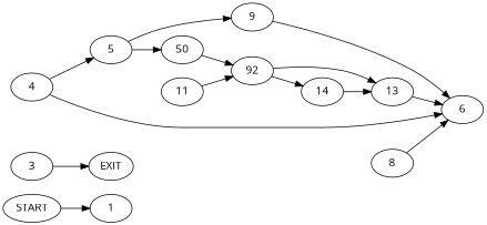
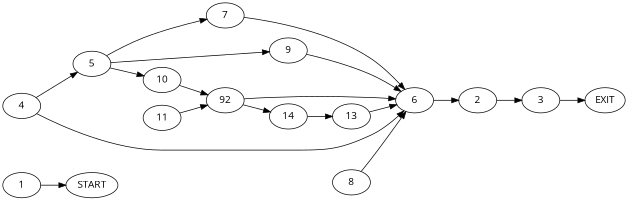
  digraph {
    fontname="Open Sans"
    rankdir=LR
    node [fontname="Open Sans"]
    edge [fontname="Open Sans"]
    n1 [label=START]
    1
    n3 [label=EXIT]
+   2
    3
    4
    5
    6
+   7
    9
-   10 [label=50]
+   10
    8
    n13 [label=92]
    11
    13
    14
-   n1 -> 1
+   1 -> n1
+   2 -> 3
    3 -> n3
    4 -> 5
    4 -> 6
+   5 -> 7
    5 -> 9
    5 -> 10
+   6 -> 2
+   7 -> 6
    9 -> 6
    10 -> n13
    8 -> 6
-   n13 -> 13
+   n13 -> 6
    n13 -> 14
    11 -> n13
    13 -> 6
    14 -> 13
  }
